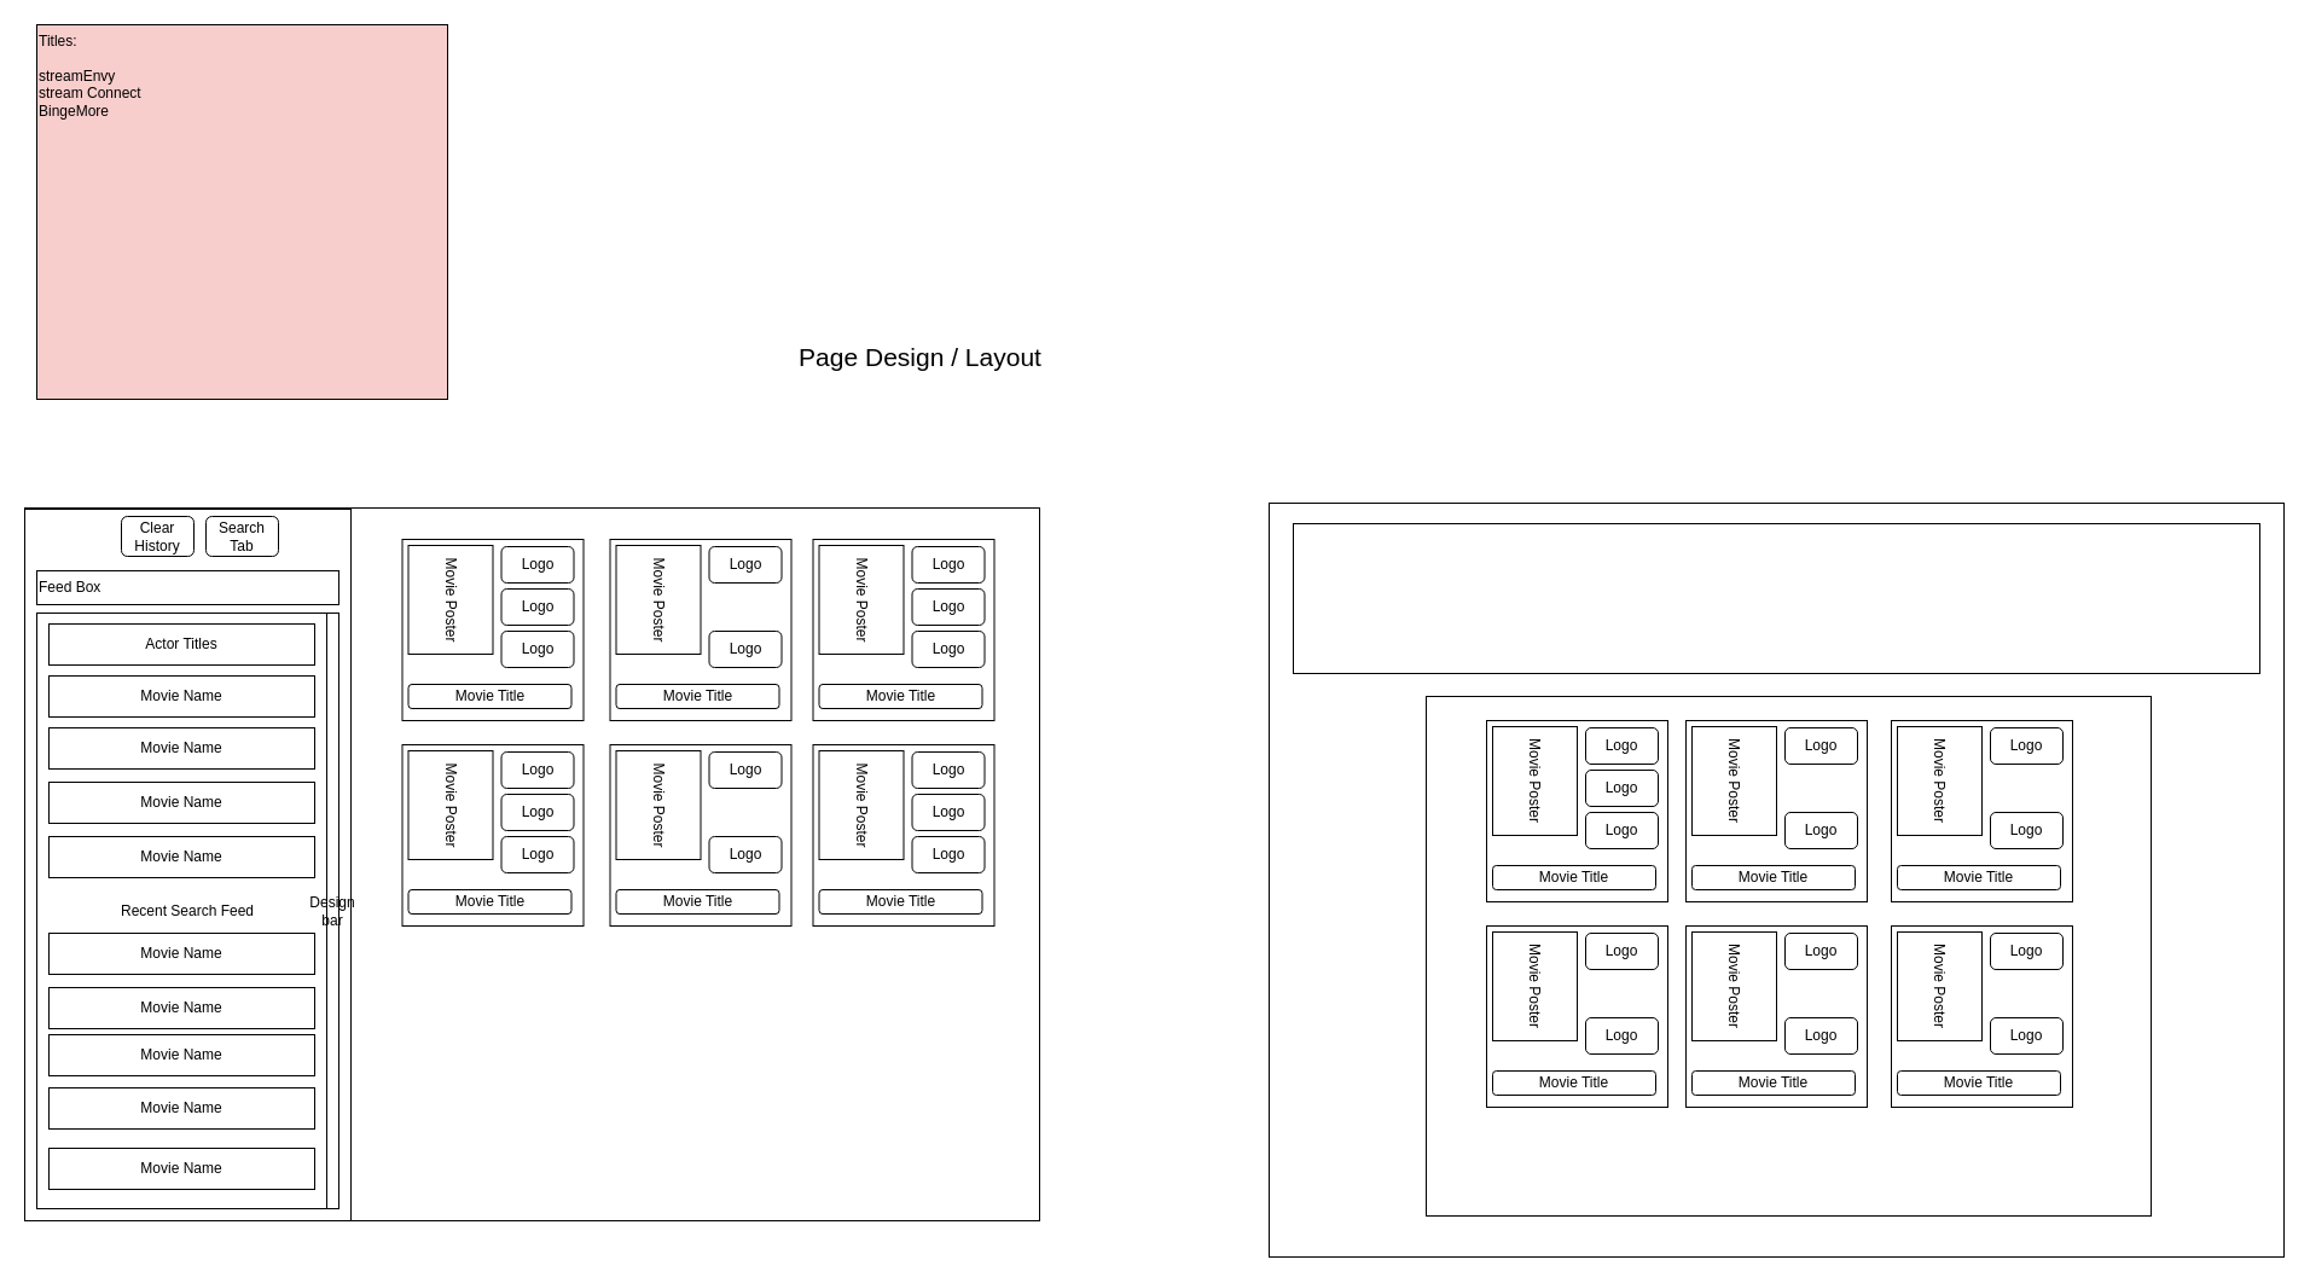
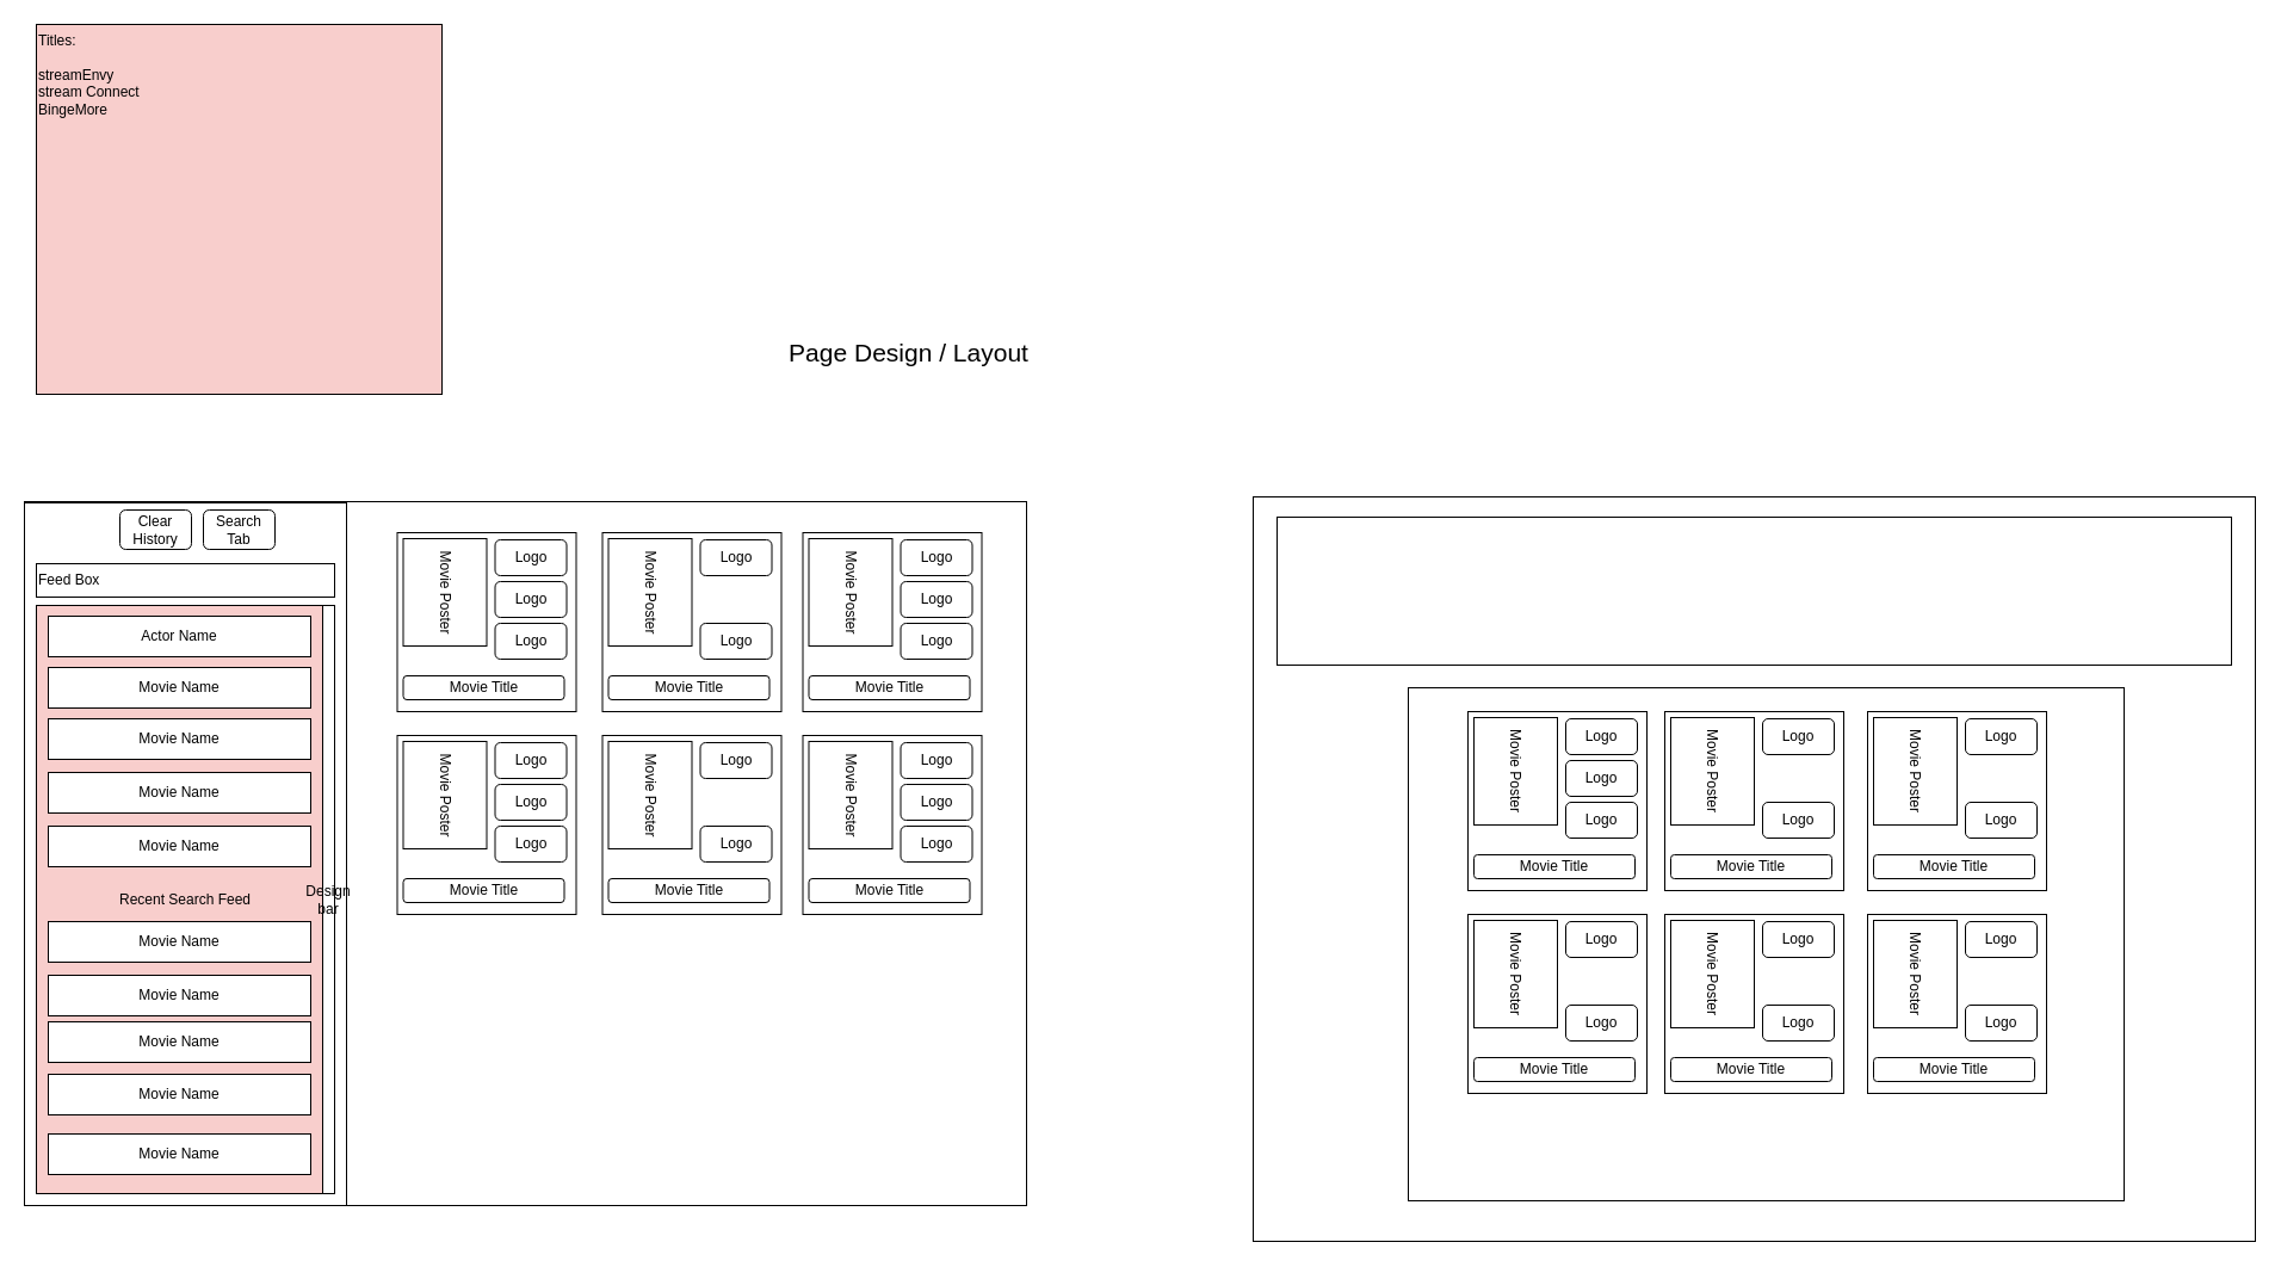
  <mxCell id="0" />
  <mxCell id="1" parent="0" />
  <mxCell id="2" value="" style="rounded=0;whiteSpace=wrap;html=1;" parent="1" vertex="1"><mxGeometry x="20" y="420" width="840" height="590" as="geometry" /></mxCell>
  <mxCell id="3" value="" style="rounded=0;whiteSpace=wrap;html=1;" parent="1" vertex="1"><mxGeometry x="20" y="421" width="270" height="589" as="geometry" /></mxCell>
  <mxCell id="4" value="" style="whiteSpace=wrap;html=1;aspect=fixed;" parent="1" vertex="1"><mxGeometry x="332.5" y="446" width="150" height="150" as="geometry" /></mxCell>
  <mxCell id="5" value="Movie Poster" style="rounded=0;whiteSpace=wrap;html=1;rotation=90;" parent="1" vertex="1"><mxGeometry x="327.5" y="461" width="90" height="70" as="geometry" /></mxCell>
  <mxCell id="6" value="Logo" style="rounded=1;whiteSpace=wrap;html=1;" parent="1" vertex="1"><mxGeometry x="414.5" y="452" width="60" height="30" as="geometry" /></mxCell>
  <mxCell id="7" value="Logo" style="rounded=1;whiteSpace=wrap;html=1;" parent="1" vertex="1"><mxGeometry x="414.5" y="487" width="60" height="30" as="geometry" /></mxCell>
  <mxCell id="8" value="Logo" style="rounded=1;whiteSpace=wrap;html=1;" parent="1" vertex="1"><mxGeometry x="414.5" y="522" width="60" height="30" as="geometry" /></mxCell>
  <mxCell id="9" value="Movie Title" style="rounded=1;whiteSpace=wrap;html=1;" parent="1" vertex="1"><mxGeometry x="337.5" y="566" width="135" height="20" as="geometry" /></mxCell>
  <mxCell id="10" value="" style="whiteSpace=wrap;html=1;aspect=fixed;" parent="1" vertex="1"><mxGeometry x="504.5" y="446" width="150" height="150" as="geometry" /></mxCell>
  <mxCell id="11" value="Movie Poster" style="rounded=0;whiteSpace=wrap;html=1;rotation=90;" parent="1" vertex="1"><mxGeometry x="499.5" y="461" width="90" height="70" as="geometry" /></mxCell>
  <mxCell id="12" value="Movie Title" style="rounded=1;whiteSpace=wrap;html=1;" parent="1" vertex="1"><mxGeometry x="509.5" y="566" width="135" height="20" as="geometry" /></mxCell>
  <mxCell id="13" value="Logo" style="rounded=1;whiteSpace=wrap;html=1;" parent="1" vertex="1"><mxGeometry x="586.5" y="522" width="60" height="30" as="geometry" /></mxCell>
  <mxCell id="14" value="Logo" style="rounded=1;whiteSpace=wrap;html=1;" parent="1" vertex="1"><mxGeometry x="586.5" y="452" width="60" height="30" as="geometry" /></mxCell>
  <mxCell id="15" value="" style="rounded=0;whiteSpace=wrap;html=1;" parent="1" vertex="1"><mxGeometry x="1050" y="416" width="840" height="624" as="geometry" /></mxCell>
  <mxCell id="16" value="" style="rounded=0;whiteSpace=wrap;html=1;" parent="1" vertex="1"><mxGeometry x="1070" y="433" width="800" height="124" as="geometry" /></mxCell>
  <mxCell id="17" value="" style="rounded=0;whiteSpace=wrap;html=1;" parent="1" vertex="1"><mxGeometry x="1180" y="576" width="600" height="430" as="geometry" /></mxCell>
  <mxCell id="18" value="" style="whiteSpace=wrap;html=1;aspect=fixed;" parent="1" vertex="1"><mxGeometry x="1230" y="596" width="150" height="150" as="geometry" /></mxCell>
  <mxCell id="19" value="Movie Poster" style="rounded=0;whiteSpace=wrap;html=1;rotation=90;" parent="1" vertex="1"><mxGeometry x="1225" y="611" width="90" height="70" as="geometry" /></mxCell>
  <mxCell id="20" value="Logo" style="rounded=1;whiteSpace=wrap;html=1;" parent="1" vertex="1"><mxGeometry x="1312" y="602" width="60" height="30" as="geometry" /></mxCell>
  <mxCell id="21" value="Logo" style="rounded=1;whiteSpace=wrap;html=1;" parent="1" vertex="1"><mxGeometry x="1312" y="637" width="60" height="30" as="geometry" /></mxCell>
  <mxCell id="22" value="Logo" style="rounded=1;whiteSpace=wrap;html=1;" parent="1" vertex="1"><mxGeometry x="1312" y="672" width="60" height="30" as="geometry" /></mxCell>
  <mxCell id="23" value="Movie Title" style="rounded=1;whiteSpace=wrap;html=1;" parent="1" vertex="1"><mxGeometry x="1235" y="716" width="135" height="20" as="geometry" /></mxCell>
  <mxCell id="24" value="" style="whiteSpace=wrap;html=1;aspect=fixed;" parent="1" vertex="1"><mxGeometry x="1395" y="596" width="150" height="150" as="geometry" /></mxCell>
  <mxCell id="25" value="Movie Poster" style="rounded=0;whiteSpace=wrap;html=1;rotation=90;" parent="1" vertex="1"><mxGeometry x="1390" y="611" width="90" height="70" as="geometry" /></mxCell>
  <mxCell id="26" value="Movie Title" style="rounded=1;whiteSpace=wrap;html=1;" parent="1" vertex="1"><mxGeometry x="1400" y="716" width="135" height="20" as="geometry" /></mxCell>
  <mxCell id="27" value="Logo" style="rounded=1;whiteSpace=wrap;html=1;" parent="1" vertex="1"><mxGeometry x="1477" y="672" width="60" height="30" as="geometry" /></mxCell>
  <mxCell id="28" value="Logo" style="rounded=1;whiteSpace=wrap;html=1;" parent="1" vertex="1"><mxGeometry x="1477" y="602" width="60" height="30" as="geometry" /></mxCell>
  <mxCell id="29" value="" style="whiteSpace=wrap;html=1;aspect=fixed;" parent="1" vertex="1"><mxGeometry x="1230" y="766" width="150" height="150" as="geometry" /></mxCell>
  <mxCell id="30" value="Movie Poster" style="rounded=0;whiteSpace=wrap;html=1;rotation=90;" parent="1" vertex="1"><mxGeometry x="1225" y="781" width="90" height="70" as="geometry" /></mxCell>
  <mxCell id="31" value="Movie Title" style="rounded=1;whiteSpace=wrap;html=1;" parent="1" vertex="1"><mxGeometry x="1235" y="886" width="135" height="20" as="geometry" /></mxCell>
  <mxCell id="32" value="Logo" style="rounded=1;whiteSpace=wrap;html=1;" parent="1" vertex="1"><mxGeometry x="1312" y="842" width="60" height="30" as="geometry" /></mxCell>
  <mxCell id="33" value="Logo" style="rounded=1;whiteSpace=wrap;html=1;" parent="1" vertex="1"><mxGeometry x="1312" y="772" width="60" height="30" as="geometry" /></mxCell>
  <mxCell id="34" value="" style="whiteSpace=wrap;html=1;aspect=fixed;" parent="1" vertex="1"><mxGeometry x="1395" y="766" width="150" height="150" as="geometry" /></mxCell>
  <mxCell id="35" value="Movie Poster" style="rounded=0;whiteSpace=wrap;html=1;rotation=90;" parent="1" vertex="1"><mxGeometry x="1390" y="781" width="90" height="70" as="geometry" /></mxCell>
  <mxCell id="36" value="Movie Title" style="rounded=1;whiteSpace=wrap;html=1;" parent="1" vertex="1"><mxGeometry x="1400" y="886" width="135" height="20" as="geometry" /></mxCell>
  <mxCell id="37" value="Logo" style="rounded=1;whiteSpace=wrap;html=1;" parent="1" vertex="1"><mxGeometry x="1477" y="842" width="60" height="30" as="geometry" /></mxCell>
  <mxCell id="38" value="Logo" style="rounded=1;whiteSpace=wrap;html=1;" parent="1" vertex="1"><mxGeometry x="1477" y="772" width="60" height="30" as="geometry" /></mxCell>
  <mxCell id="39" value="" style="whiteSpace=wrap;html=1;aspect=fixed;" parent="1" vertex="1"><mxGeometry x="1565" y="596" width="150" height="150" as="geometry" /></mxCell>
  <mxCell id="40" value="Movie Poster" style="rounded=0;whiteSpace=wrap;html=1;rotation=90;" parent="1" vertex="1"><mxGeometry x="1560" y="611" width="90" height="70" as="geometry" /></mxCell>
  <mxCell id="41" value="Movie Title" style="rounded=1;whiteSpace=wrap;html=1;" parent="1" vertex="1"><mxGeometry x="1570" y="716" width="135" height="20" as="geometry" /></mxCell>
  <mxCell id="42" value="Logo" style="rounded=1;whiteSpace=wrap;html=1;" parent="1" vertex="1"><mxGeometry x="1647" y="672" width="60" height="30" as="geometry" /></mxCell>
  <mxCell id="43" value="Logo" style="rounded=1;whiteSpace=wrap;html=1;" parent="1" vertex="1"><mxGeometry x="1647" y="602" width="60" height="30" as="geometry" /></mxCell>
  <mxCell id="44" value="" style="whiteSpace=wrap;html=1;aspect=fixed;" parent="1" vertex="1"><mxGeometry x="1565" y="766" width="150" height="150" as="geometry" /></mxCell>
  <mxCell id="45" value="Movie Poster" style="rounded=0;whiteSpace=wrap;html=1;rotation=90;" parent="1" vertex="1"><mxGeometry x="1560" y="781" width="90" height="70" as="geometry" /></mxCell>
  <mxCell id="46" value="Movie Title" style="rounded=1;whiteSpace=wrap;html=1;" parent="1" vertex="1"><mxGeometry x="1570" y="886" width="135" height="20" as="geometry" /></mxCell>
  <mxCell id="47" value="Logo" style="rounded=1;whiteSpace=wrap;html=1;" parent="1" vertex="1"><mxGeometry x="1647" y="842" width="60" height="30" as="geometry" /></mxCell>
  <mxCell id="48" value="Logo" style="rounded=1;whiteSpace=wrap;html=1;" parent="1" vertex="1"><mxGeometry x="1647" y="772" width="60" height="30" as="geometry" /></mxCell>
  <mxCell id="49" value="" style="whiteSpace=wrap;html=1;aspect=fixed;" parent="1" vertex="1"><mxGeometry x="672.5" y="446" width="150" height="150" as="geometry" /></mxCell>
  <mxCell id="50" value="Movie Poster" style="rounded=0;whiteSpace=wrap;html=1;rotation=90;" parent="1" vertex="1"><mxGeometry x="667.5" y="461" width="90" height="70" as="geometry" /></mxCell>
  <mxCell id="51" value="Logo" style="rounded=1;whiteSpace=wrap;html=1;" parent="1" vertex="1"><mxGeometry x="754.5" y="452" width="60" height="30" as="geometry" /></mxCell>
  <mxCell id="52" value="Logo" style="rounded=1;whiteSpace=wrap;html=1;" parent="1" vertex="1"><mxGeometry x="754.5" y="487" width="60" height="30" as="geometry" /></mxCell>
  <mxCell id="53" value="Logo" style="rounded=1;whiteSpace=wrap;html=1;" parent="1" vertex="1"><mxGeometry x="754.5" y="522" width="60" height="30" as="geometry" /></mxCell>
  <mxCell id="54" value="Movie Title" style="rounded=1;whiteSpace=wrap;html=1;" parent="1" vertex="1"><mxGeometry x="677.5" y="566" width="135" height="20" as="geometry" /></mxCell>
  <mxCell id="55" value="" style="whiteSpace=wrap;html=1;aspect=fixed;" parent="1" vertex="1"><mxGeometry x="332.5" y="616" width="150" height="150" as="geometry" /></mxCell>
  <mxCell id="56" value="Movie Poster" style="rounded=0;whiteSpace=wrap;html=1;rotation=90;" parent="1" vertex="1"><mxGeometry x="327.5" y="631" width="90" height="70" as="geometry" /></mxCell>
  <mxCell id="57" value="Logo" style="rounded=1;whiteSpace=wrap;html=1;" parent="1" vertex="1"><mxGeometry x="414.5" y="622" width="60" height="30" as="geometry" /></mxCell>
  <mxCell id="58" value="Logo" style="rounded=1;whiteSpace=wrap;html=1;" parent="1" vertex="1"><mxGeometry x="414.5" y="657" width="60" height="30" as="geometry" /></mxCell>
  <mxCell id="59" value="Logo" style="rounded=1;whiteSpace=wrap;html=1;" parent="1" vertex="1"><mxGeometry x="414.5" y="692" width="60" height="30" as="geometry" /></mxCell>
  <mxCell id="60" value="Movie Title" style="rounded=1;whiteSpace=wrap;html=1;" parent="1" vertex="1"><mxGeometry x="337.5" y="736" width="135" height="20" as="geometry" /></mxCell>
  <mxCell id="61" value="" style="whiteSpace=wrap;html=1;aspect=fixed;" parent="1" vertex="1"><mxGeometry x="504.5" y="616" width="150" height="150" as="geometry" /></mxCell>
  <mxCell id="62" value="Movie Poster" style="rounded=0;whiteSpace=wrap;html=1;rotation=90;" parent="1" vertex="1"><mxGeometry x="499.5" y="631" width="90" height="70" as="geometry" /></mxCell>
  <mxCell id="63" value="Movie Title" style="rounded=1;whiteSpace=wrap;html=1;" parent="1" vertex="1"><mxGeometry x="509.5" y="736" width="135" height="20" as="geometry" /></mxCell>
  <mxCell id="64" value="Logo" style="rounded=1;whiteSpace=wrap;html=1;" parent="1" vertex="1"><mxGeometry x="586.5" y="692" width="60" height="30" as="geometry" /></mxCell>
  <mxCell id="65" value="Logo" style="rounded=1;whiteSpace=wrap;html=1;" parent="1" vertex="1"><mxGeometry x="586.5" y="622" width="60" height="30" as="geometry" /></mxCell>
  <mxCell id="66" value="" style="whiteSpace=wrap;html=1;aspect=fixed;" parent="1" vertex="1"><mxGeometry x="672.5" y="616" width="150" height="150" as="geometry" /></mxCell>
  <mxCell id="67" value="Movie Poster" style="rounded=0;whiteSpace=wrap;html=1;rotation=90;" parent="1" vertex="1"><mxGeometry x="667.5" y="631" width="90" height="70" as="geometry" /></mxCell>
  <mxCell id="68" value="Logo" style="rounded=1;whiteSpace=wrap;html=1;" parent="1" vertex="1"><mxGeometry x="754.5" y="622" width="60" height="30" as="geometry" /></mxCell>
  <mxCell id="69" value="Logo" style="rounded=1;whiteSpace=wrap;html=1;" parent="1" vertex="1"><mxGeometry x="754.5" y="657" width="60" height="30" as="geometry" /></mxCell>
  <mxCell id="70" value="Logo" style="rounded=1;whiteSpace=wrap;html=1;" parent="1" vertex="1"><mxGeometry x="754.5" y="692" width="60" height="30" as="geometry" /></mxCell>
  <mxCell id="71" value="Movie Title" style="rounded=1;whiteSpace=wrap;html=1;" parent="1" vertex="1"><mxGeometry x="677.5" y="736" width="135" height="20" as="geometry" /></mxCell>
  <mxCell id="72" value="Search Tab" style="rounded=1;whiteSpace=wrap;html=1;" parent="1" vertex="1"><mxGeometry x="170" y="427" width="60" height="33" as="geometry" /></mxCell>
  <mxCell id="73" value="Clear History" style="rounded=1;whiteSpace=wrap;html=1;" parent="1" vertex="1"><mxGeometry x="100" y="427" width="60" height="33" as="geometry" /></mxCell>
  <mxCell id="74" value="Titles:&lt;br&gt;&lt;br&gt;streamEnvy&lt;br&gt;stream Connect&lt;br&gt;BingeMore" style="rounded=0;whiteSpace=wrap;html=1;labelBackgroundColor=none;align=left;verticalAlign=top;fillColor=#f8cecc;" parent="1" vertex="1"><mxGeometry x="30" y="20" width="340" height="310" as="geometry" /></mxCell>
  <mxCell id="75" value="Page Design / Layout" style="text;html=1;strokeColor=none;fillColor=none;align=center;verticalAlign=middle;whiteSpace=wrap;rounded=0;fontSize=21;" parent="1" vertex="1"><mxGeometry x="483" y="280" width="557" height="30" as="geometry" /></mxCell>
  <mxCell id="76" value="Feed Box " style="rounded=0;whiteSpace=wrap;html=1;align=left;" vertex="1" parent="1"><mxGeometry x="30" y="472" width="250" height="28" as="geometry" /></mxCell>
- <mxCell id="77" value="&lt;div&gt;Recent Search Feed&lt;/div&gt;" style="rounded=0;whiteSpace=wrap;html=1;" vertex="1" parent="1"><mxGeometry x="30" y="507" width="250" height="493" as="geometry" /></mxCell>
- <mxCell id="78" value="Actor Titles" style="rounded=0;whiteSpace=wrap;html=1;" vertex="1" parent="1"><mxGeometry x="40" y="516" width="220" height="34" as="geometry" /></mxCell>
+ <mxCell id="77" value="&lt;div&gt;Recent Search Feed&lt;/div&gt;" style="rounded=0;whiteSpace=wrap;html=1;fillColor=#f8cecc;" vertex="1" parent="1"><mxGeometry x="30" y="507" width="250" height="493" as="geometry" /></mxCell>
+ <mxCell id="78" value="Actor Name" style="rounded=0;whiteSpace=wrap;html=1;" vertex="1" parent="1"><mxGeometry x="40" y="516" width="220" height="34" as="geometry" /></mxCell>
  <mxCell id="79" value="Movie Name" style="rounded=0;whiteSpace=wrap;html=1;" vertex="1" parent="1"><mxGeometry x="40" y="602" width="220" height="34" as="geometry" /></mxCell>
  <mxCell id="80" value="Movie Name" style="rounded=0;whiteSpace=wrap;html=1;" vertex="1" parent="1"><mxGeometry x="40" y="559" width="220" height="34" as="geometry" /></mxCell>
  <mxCell id="81" value="Design bar" style="rounded=0;whiteSpace=wrap;html=1;" vertex="1" parent="1"><mxGeometry x="270" y="507" width="10" height="493" as="geometry" /></mxCell>
  <mxCell id="82" value="Movie Name" style="rounded=0;whiteSpace=wrap;html=1;" vertex="1" parent="1"><mxGeometry x="40" y="647" width="220" height="34" as="geometry" /></mxCell>
  <mxCell id="83" value="Movie Name" style="rounded=0;whiteSpace=wrap;html=1;" vertex="1" parent="1"><mxGeometry x="40" y="692" width="220" height="34" as="geometry" /></mxCell>
  <mxCell id="84" value="Movie Name" style="rounded=0;whiteSpace=wrap;html=1;" vertex="1" parent="1"><mxGeometry x="40" y="772" width="220" height="34" as="geometry" /></mxCell>
  <mxCell id="85" value="Movie Name" style="rounded=0;whiteSpace=wrap;html=1;" vertex="1" parent="1"><mxGeometry x="40" y="817" width="220" height="34" as="geometry" /></mxCell>
  <mxCell id="86" value="Movie Name" style="rounded=0;whiteSpace=wrap;html=1;" vertex="1" parent="1"><mxGeometry x="40" y="856" width="220" height="34" as="geometry" /></mxCell>
  <mxCell id="87" value="Movie Name" style="rounded=0;whiteSpace=wrap;html=1;" vertex="1" parent="1"><mxGeometry x="40" y="900" width="220" height="34" as="geometry" /></mxCell>
  <mxCell id="88" value="Movie Name" style="rounded=0;whiteSpace=wrap;html=1;" vertex="1" parent="1"><mxGeometry x="40" y="950" width="220" height="34" as="geometry" /></mxCell>
